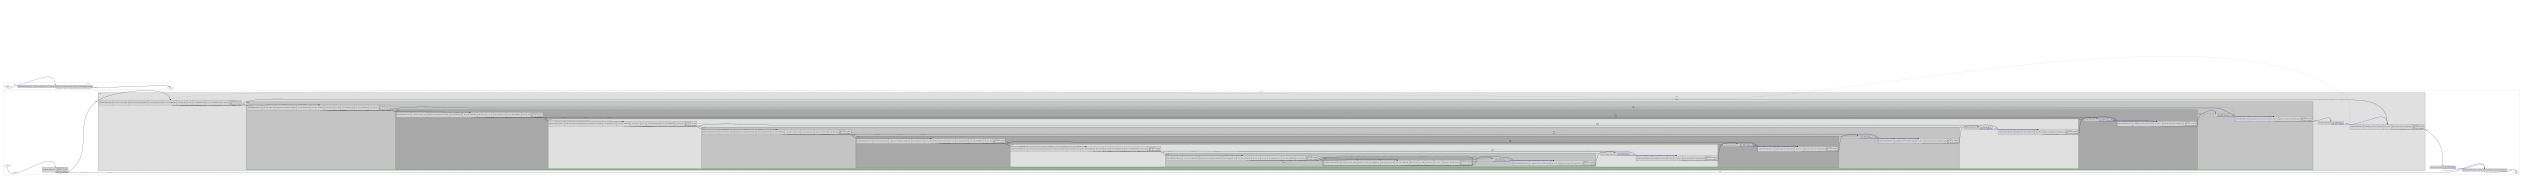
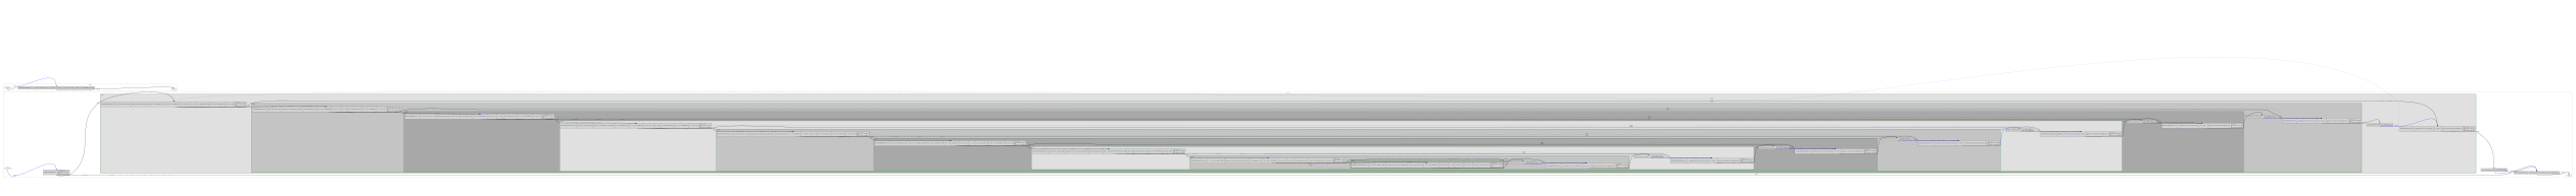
  digraph {
    fontname=Ubuntu
    rankdir=LR
    node [fillcolor=lightgrey fontname=Ubuntu shape=record style=filled]
    edge [color=black constraint=true fontname=Ubuntu headport=n style="solid,bold" tailport=s weight=10]
    n1 [label="{COUNT:20911249278181\<bb\ 28\>:\l|#\ n_104\ =\ PHI\ \<_65(28),\ _56(25)\>\l|#\ add_acc_106\ =\ PHI\ \<add_acc_66(28),\ 0(25)\>\l|_202\ =\ (unsigned\ int)\ n_104;\l|_201\ =\ _202\ +\ 4294967295;\l|_200\ =\ (int)\ _201;\l|_63\ =\ _200;\l|_64\ =\ fib\ (_63);\l|_65\ =\ n_104\ +\ -2;\l|add_acc_66\ =\ _64\ +\ add_acc_106;\l|if\ (_65\ \<=\ 2)\l\ \ goto\ \<bb\ 29\>;\ [22.00%]\lelse\l\ \ goto\ \<bb\ 28\>;\ [78.00%]\l}"]
    n2 [label="{COUNT:5898044627232\<bb\ 25\>:\l|#\ n_101\ =\ PHI\ \<_58(26),\ _49(22)\>\l|#\ add_acc_103\ =\ PHI\ \<add_acc_59(26),\ 0(22)\>\l|_196\ =\ (unsigned\ int)\ n_101;\l|_195\ =\ _196\ +\ 4294967295;\l|_194\ =\ (int)\ _195;\l|_56\ =\ _194;\l|_199\ =\ (unsigned\ int)\ n_101;\l|_198\ =\ _199\ +\ 4294967295;\l|_197\ =\ (int)\ _198;\l|if\ (_197\ \<=\ 2)\l\ \ goto\ \<bb\ 26\>;\ [22.00%]\lelse\l\ \ goto\ \<bb\ 28\>;\ [78.00%]\l}"]
    n3 [label="{COUNT:5898044627232\<bb\ 26\>:\l|#\ prephitmp_204\ =\ PHI\ \<_203(29),\ 1(25)\>\l|_58\ =\ n_101\ +\ -2;\l|add_acc_59\ =\ add_acc_103\ +\ prephitmp_204;\l|if\ (_58\ \<=\ 2)\l\ \ goto\ \<bb\ 27\>;\ [22.00%]\lelse\l\ \ goto\ \<bb\ 25\>;\ [78.00%]\l}"]
    n4 [label="{COUNT:4600474816272\<bb\ 29\>:\l|_203\ =\ add_acc_66\ +\ 1;\lgoto\ \<bb\ 26\>;\ [100.00%]\l}"]
    n5 [label="{COUNT:1663551038463\<bb\ 22\>:\l|#\ n_98\ =\ PHI\ \<_51(23),\ _42(19)\>\l|#\ add_acc_100\ =\ PHI\ \<add_acc_52(23),\ 0(19)\>\l|_190\ =\ (unsigned\ int)\ n_98;\l|_189\ =\ _190\ +\ 4294967295;\l|_188\ =\ (int)\ _189;\l|_49\ =\ _188;\l|_193\ =\ (unsigned\ int)\ n_98;\l|_192\ =\ _193\ +\ 4294967295;\l|_191\ =\ (int)\ _192;\l|if\ (_191\ \<=\ 2)\l\ \ goto\ \<bb\ 23\>;\ [22.00%]\lelse\l\ \ goto\ \<bb\ 25\>;\ [78.00%]\l}"]
    n6 [label="{COUNT:1663551038463\<bb\ 23\>:\l|#\ prephitmp_206\ =\ PHI\ \<_205(27),\ 1(22)\>\l|_51\ =\ n_98\ +\ -2;\l|add_acc_52\ =\ add_acc_100\ +\ prephitmp_206;\l|if\ (_51\ \<=\ 2)\l\ \ goto\ \<bb\ 24\>;\ [22.00%]\lelse\l\ \ goto\ \<bb\ 22\>;\ [78.00%]\l}"]
    n7 [label="{COUNT:1297569810960\<bb\ 27\>:\l|_205\ =\ add_acc_59\ +\ 1;\lgoto\ \<bb\ 23\>;\ [100.00%]\l}"]
    n8 [label="{COUNT:469206689072\<bb\ 19\>:\l|#\ n_95\ =\ PHI\ \<_44(20),\ _35(16)\>\l|#\ add_acc_97\ =\ PHI\ \<add_acc_45(20),\ 0(16)\>\l|_184\ =\ (unsigned\ int)\ n_95;\l|_183\ =\ _184\ +\ 4294967295;\l|_182\ =\ (int)\ _183;\l|_42\ =\ _182;\l|_187\ =\ (unsigned\ int)\ n_95;\l|_186\ =\ _187\ +\ 4294967295;\l|_185\ =\ (int)\ _186;\l|if\ (_185\ \<=\ 2)\l\ \ goto\ \<bb\ 20\>;\ [22.00%]\lelse\l\ \ goto\ \<bb\ 22\>;\ [78.00%]\l}"]
    n9 [label="{COUNT:469206714040\<bb\ 20\>:\l|#\ prephitmp_208\ =\ PHI\ \<_207(24),\ 1(19)\>\l|_44\ =\ n_95\ +\ -2;\l|add_acc_45\ =\ add_acc_97\ +\ prephitmp_208;\l|if\ (_44\ \<=\ 2)\l\ \ goto\ \<bb\ 21\>;\ [22.00%]\lelse\l\ \ goto\ \<bb\ 19\>;\ [78.00%]\l}"]
    n10 [label="{COUNT:365981226479\<bb\ 24\>:\l|_207\ =\ add_acc_52\ +\ 1;\lgoto\ \<bb\ 20\>;\ [100.00%]\l}"]
    n11 [label="{COUNT:132340346279\<bb\ 16\>:\l|#\ n_92\ =\ PHI\ \<_37(17),\ _28(13)\>\l|#\ add_acc_94\ =\ PHI\ \<add_acc_38(17),\ 0(13)\>\l|_178\ =\ (unsigned\ int)\ n_92;\l|_177\ =\ _178\ +\ 4294967295;\l|_176\ =\ (int)\ _177;\l|_35\ =\ _176;\l|_181\ =\ (unsigned\ int)\ n_92;\l|_180\ =\ _181\ +\ 4294967295;\l|_179\ =\ (int)\ _180;\l|if\ (_179\ \<=\ 2)\l\ \ goto\ \<bb\ 17\>;\ [22.00%]\lelse\l\ \ goto\ \<bb\ 19\>;\ [78.00%]\l}"]
    n12 [label="{COUNT:132340346279\<bb\ 17\>:\l|#\ prephitmp_210\ =\ PHI\ \<_209(21),\ 1(16)\>\l|_37\ =\ n_92\ +\ -2;\l|add_acc_38\ =\ add_acc_94\ +\ prephitmp_210;\l|if\ (_37\ \<=\ 2)\l\ \ goto\ \<bb\ 18\>;\ [22.00%]\lelse\l\ \ goto\ \<bb\ 16\>;\ [78.00%]\l}"]
    n13 [label="{COUNT:103225476529\<bb\ 21\>:\l|_209\ =\ add_acc_45\ +\ 1;\lgoto\ \<bb\ 17\>;\ [100.00%]\l}"]
    n14 [label="{COUNT:37326761134\<bb\ 13\>:\l|#\ n_89\ =\ PHI\ \<_30(14),\ _21(10)\>\l|#\ add_acc_91\ =\ PHI\ \<add_acc_31(14),\ 0(10)\>\l|_172\ =\ (unsigned\ int)\ n_89;\l|_171\ =\ _172\ +\ 4294967295;\l|_170\ =\ (int)\ _171;\l|_28\ =\ _170;\l|_175\ =\ (unsigned\ int)\ n_89;\l|_174\ =\ _175\ +\ 4294967295;\l|_173\ =\ (int)\ _174;\l|if\ (_173\ \<=\ 2)\l\ \ goto\ \<bb\ 14\>;\ [22.00%]\lelse\l\ \ goto\ \<bb\ 16\>;\ [78.00%]\l}"]
    n15 [label="{COUNT:37326761134\<bb\ 14\>:\l|#\ prephitmp_212\ =\ PHI\ \<_211(18),\ 1(13)\>\l|_30\ =\ n_89\ +\ -2;\l|add_acc_31\ =\ add_acc_91\ +\ prephitmp_212;\l|if\ (_30\ \<=\ 2)\l\ \ goto\ \<bb\ 15\>;\ [22.00%]\lelse\l\ \ goto\ \<bb\ 13\>;\ [78.00%]\l}"]
    n16 [label="{COUNT:29114876024\<bb\ 18\>:\l|_211\ =\ add_acc_38\ +\ 1;\lgoto\ \<bb\ 14\>;\ [100.00%]\l}"]
    n17 [label="{COUNT:10528074277\<bb\ 10\>:\l|#\ n_86\ =\ PHI\ \<_23(11),\ _14(7)\>\l|#\ add_acc_88\ =\ PHI\ \<add_acc_24(11),\ 0(7)\>\l|_166\ =\ (unsigned\ int)\ n_86;\l|_165\ =\ _166\ +\ 4294967295;\l|_164\ =\ (int)\ _165;\l|_21\ =\ _164;\l|_169\ =\ (unsigned\ int)\ n_86;\l|_168\ =\ _169\ +\ 4294967295;\l|_167\ =\ (int)\ _168;\l|if\ (_167\ \<=\ 2)\l\ \ goto\ \<bb\ 11\>;\ [22.00%]\lelse\l\ \ goto\ \<bb\ 13\>;\ [78.00%]\l}"]
    n18 [label="{COUNT:10528074277\<bb\ 11\>:\l|#\ prephitmp_214\ =\ PHI\ \<_213(15),\ 1(10)\>\l|_23\ =\ n_86\ +\ -2;\l|add_acc_24\ =\ add_acc_88\ +\ prephitmp_214;\l|if\ (_23\ \<=\ 2)\l\ \ goto\ \<bb\ 12\>;\ [22.00%]\lint\l\ \ goto\ \<bb\ 10\>;\ [78.00%]\l}"]
    n19 [label="{COUNT:8211887405\<bb\ 15\>:\l|_213\ =\ add_acc_31\ +\ 1;\lgoto\ \<bb\ 11\>;\ [100.00%]\l}"]
    n20 [label="{COUNT:2969456207\<bb\ 7\>:\l|#\ n_83\ =\ PHI\ \<_16(8),\ _1(4)\>\l|#\ add_acc_85\ =\ PHI\ \<add_acc_17(8),\ 0(4)\>\l|_160\ =\ (unsigned\ int)\ n_83;\l|_159\ =\ _160\ +\ 4294967295;\l|_158\ =\ (int)\ _159;\l|_14\ =\ _158;\l|_163\ =\ (unsigned\ int)\ n_83;\l|_162\ =\ _163\ +\ 4294967295;\l|_161\ =\ (int)\ _162;\l|if\ (_161\ \<=\ 2)\l\ \ goto\ \<bb\ 8\>;\ [22.00%]\lelse\l\ \ goto\ \<bb\ 10\>;\ [78.00%]\l}"]
    n21 [label="{COUNT:2969456207\<bb\ 8\>:\l|#\ prephitmp_216\ =\ PHI\ \<_215(12),\ 1(7)\>\l|_16\ =\ n_83\ +\ -2;\l|add_acc_17\ =\ add_acc_85\ +\ prephitmp_216;\l|if\ (_16\ \<=\ 2)\l\ \ goto\ \<bb\ 9\>;\ [22.00%]\lelse\l\ \ goto\ \<bb\ 7\>;\ [78.00%]\l}"]
    n22 [label="{COUNT:2316176328\<bb\ 12\>:\l|_215\ =\ add_acc_24\ +\ 1;\lgoto\ \<bb\ 8\>;\ [100.00%]\l}"]
    n23 [label="{COUNT:837529967\<bb\ 4\>:\l|#\ n_78\ =\ PHI\ \<_3(5),\ n_5(D)(2)\>\l|#\ add_acc_80\ =\ PHI\ \<add_acc_8(5),\ 0(2)\>\l|_154\ =\ (unsigned\ int)\ n_78;\l|_153\ =\ _154\ +\ 4294967295;\l|_152\ =\ (int)\ _153;\l|_1\ =\ _152;\l|_157\ =\ (unsigned\ int)\ n_78;\l|_156\ =\ _157\ +\ 4294967295;\l|_155\ =\ (int)\ _156;\l|if\ (_155\ \<=\ 2)\l\ \ goto\ \<bb\ 5\>;\ [22.00%]\lelse\l\ \ goto\ \<bb\ 7\>;\ [78.00%]\l}"]
    n24 [label="{COUNT:837554935\<bb\ 5\>:\l|#\ prephitmp_218\ =\ PHI\ \<_217(9),\ 1(4)\>\l|_3\ =\ n_78\ +\ -2;\l|add_acc_8\ =\ add_acc_80\ +\ prephitmp_218;\l|if\ (_3\ \<=\ 2)\l\ \ goto\ \<bb\ 6\>;\ [22.00%]\lelse\l\ \ goto\ \<bb\ 4\>;\ [78.00%]\l}"]
    n25 [label="{COUNT:653280362\<bb\ 9\>:\l|_217\ =\ add_acc_17\ +\ 1;\lgoto\ \<bb\ 5\>;\ [100.00%]\l}"]
    n26 [label="{COUNT:184262085\<bb\ 6\>:\l|_219\ =\ add_acc_8\ +\ 1;\lgoto\ \<bb\ 3\>;\ [100.00%]\l}"]
    n27 [fillcolor=white label=ENTRY shape=Mdiamond]
    n28 [fillcolor=white label=EXIT shape=Mdiamond]
    n29 [label="{COUNT:236223200\<bb\ 2\>:\l|if\ (n_5(D)\ \<=\ 2)\l\ \ goto\ \<bb\ 3\>;\ [22.00%]\ladd\l\ \ goto\ \<bb\ 4\>;\ [78.00%]\l}"]
    n30 [label="{COUNT:236223200\<bb\ 3\>:\l|#\ prephitmp_220\ =\ PHI\ \<_219(6),\ 1(2)\>\l|return\ prephitmp_220;\l}"]
    n31 [fillcolor=white label=ENTRY shape=Mdiamond]
    n32 [fillcolor=white label=EXIT shape=Mdiamond]
    n33 [label="{COUNT:1073741824\<bb\ 2\>:\l|n\ =\ 0;\l|scanf\ (\"%d\",\ &n);\l|n.0_1\ =\ n;\l|result_5\ =\ fib\ (n.0_1);\l|__printf_chk\ (1,\ \"%d\\n\",\ result_5);\l|n\ =\{v\}\ \{CLOBBER\};\l|return\ 0;\l}"]
    subgraph cluster_1 {
      color=black
      label="fib ()"
      style=dashed
      n26
      n27
      n28
      n29
      n30
      subgraph cluster_2 {
        color=darkgreen
        fillcolor=grey88
        label="loop 1"
        labeljust=l
        penwidth=2
        style=filled
        n23
        n24
        n25
        subgraph cluster_3 {
          color=darkgreen
          fillcolor=grey77
          label="loop 2"
          labeljust=l
          penwidth=2
          style=filled
          n20
          n21
          n22
          subgraph cluster_4 {
            color=darkgreen
            fillcolor=grey66
            label="loop 3"
            labeljust=l
            penwidth=2
            style=filled
            n17
            n18
            n19
            subgraph cluster_5 {
              color=darkgreen
              fillcolor=grey88
              label="loop 4"
              labeljust=l
              penwidth=2
              style=filled
              n14
              n15
              n16
              subgraph cluster_6 {
                color=darkgreen
                fillcolor=grey77
                label="loop 5"
                labeljust=l
                penwidth=2
                style=filled
                n11
                n12
                n13
                subgraph cluster_7 {
                  color=darkgreen
                  fillcolor=grey66
                  label="loop 6"
                  labeljust=l
                  penwidth=2
                  style=filled
                  n8
                  n9
                  n10
                  subgraph cluster_8 {
                    color=darkgreen
                    fillcolor=grey88
                    label="loop 7"
                    labeljust=l
                    penwidth=2
                    style=filled
                    n5
                    n6
                    n7
                    subgraph cluster_9 {
                      color=darkgreen
                      fillcolor=grey77
                      label="loop 8"
                      labeljust=l
                      penwidth=2
                      style=filled
                      n2
                      n3
                      n4
                      subgraph cluster_10 {
                        color=darkgreen
                        fillcolor=grey66
                        label="loop 9"
                        labeljust=l
                        penwidth=2
                        style=filled
                        n1
                      }
                    }
                  }
                }
              }
            }
          }
        }
      }
    }
    subgraph cluster_11 {
      color=black
      label="main ()"
      style=dashed
      n31
      n32
      n33
    }
    n1 -> n1 [color=blue constraint=false label="[78%]" style="dotted,bold"]
    n1 -> n4 [label="[22%]"]
    n2 -> n1 [label="[78%]"]
    n2 -> n3 [label="[22%]"]
    n3 -> n2 [color=blue constraint=false label="[78%]" style="dotted,bold"]
    n3 -> n7 [label="[22%]"]
    n4 -> n3 [color=blue label="[100%]" weight=100]
    n5 -> n2 [label="[78%]"]
    n5 -> n6 [label="[22%]"]
    n6 -> n5 [color=blue constraint=false label="[78%]" style="dotted,bold"]
    n6 -> n10 [label="[22%]"]
    n7 -> n6 [color=blue label="[100%]" weight=100]
    n8 -> n5 [label="[78%]"]
    n8 -> n9 [label="[22%]"]
    n9 -> n8 [color=blue constraint=false label="[78%]" style="dotted,bold"]
    n9 -> n13 [label="[22%]"]
    n10 -> n9 [color=blue label="[100%]" weight=100]
    n11 -> n8 [label="[78%]"]
    n11 -> n12 [label="[22%]"]
    n12 -> n11 [color=blue constraint=false label="[78%]" style="dotted,bold"]
-   n12 -> n16 [label="[22%]"]
+   n12 -> n16 [color=blue label="[22%]"]
    n13 -> n12 [color=blue label="[100%]" weight=100]
    n14 -> n11 [label="[78%]"]
    n14 -> n15 [label="[22%]"]
    n15 -> n14 [color=blue constraint=false label="[78%]" style="dotted,bold"]
    n15 -> n19 [label="[22%]"]
    n16 -> n15 [color=blue label="[100%]" weight=100]
    n17 -> n14 [label="[78%]"]
    n17 -> n18 [label="[22%]"]
    n18 -> n17 [color=blue constraint=false label="[78%]" style="dotted,bold"]
    n18 -> n22 [label="[22%]"]
    n19 -> n18 [color=blue label="[100%]" weight=100]
    n20 -> n17 [label="[78%]"]
    n20 -> n21 [label="[22%]"]
    n21 -> n20 [color=blue constraint=false label="[78%]" style="dotted,bold"]
    n21 -> n25 [label="[22%]"]
    n22 -> n21 [color=blue label="[100%]" weight=100]
    n23 -> n20 [label="[78%]"]
    n23 -> n24 [label="[22%]"]
    n24 -> n23 [color=blue constraint=false label="[78%]" style="dotted,bold"]
    n24 -> n26 [label="[22%]"]
    n25 -> n24 [color=blue label="[100%]" weight=100]
    n26 -> n30 [color=blue label="[100%]" weight=100]
    n27 -> n28 [style=invis color="" weight=""]
    n27 -> n29 [color=blue label="[100%]" weight=100]
    n29 -> n23 [label="[78%]"]
    n29 -> n30 [label="[22%]"]
    n30 -> n28 [label="[100%]"]
    n31 -> n32 [style=invis color="" weight=""]
    n31 -> n33 [color=blue label="[100%]" weight=100]
    n33 -> n32 [label="[100%]"]
  }
